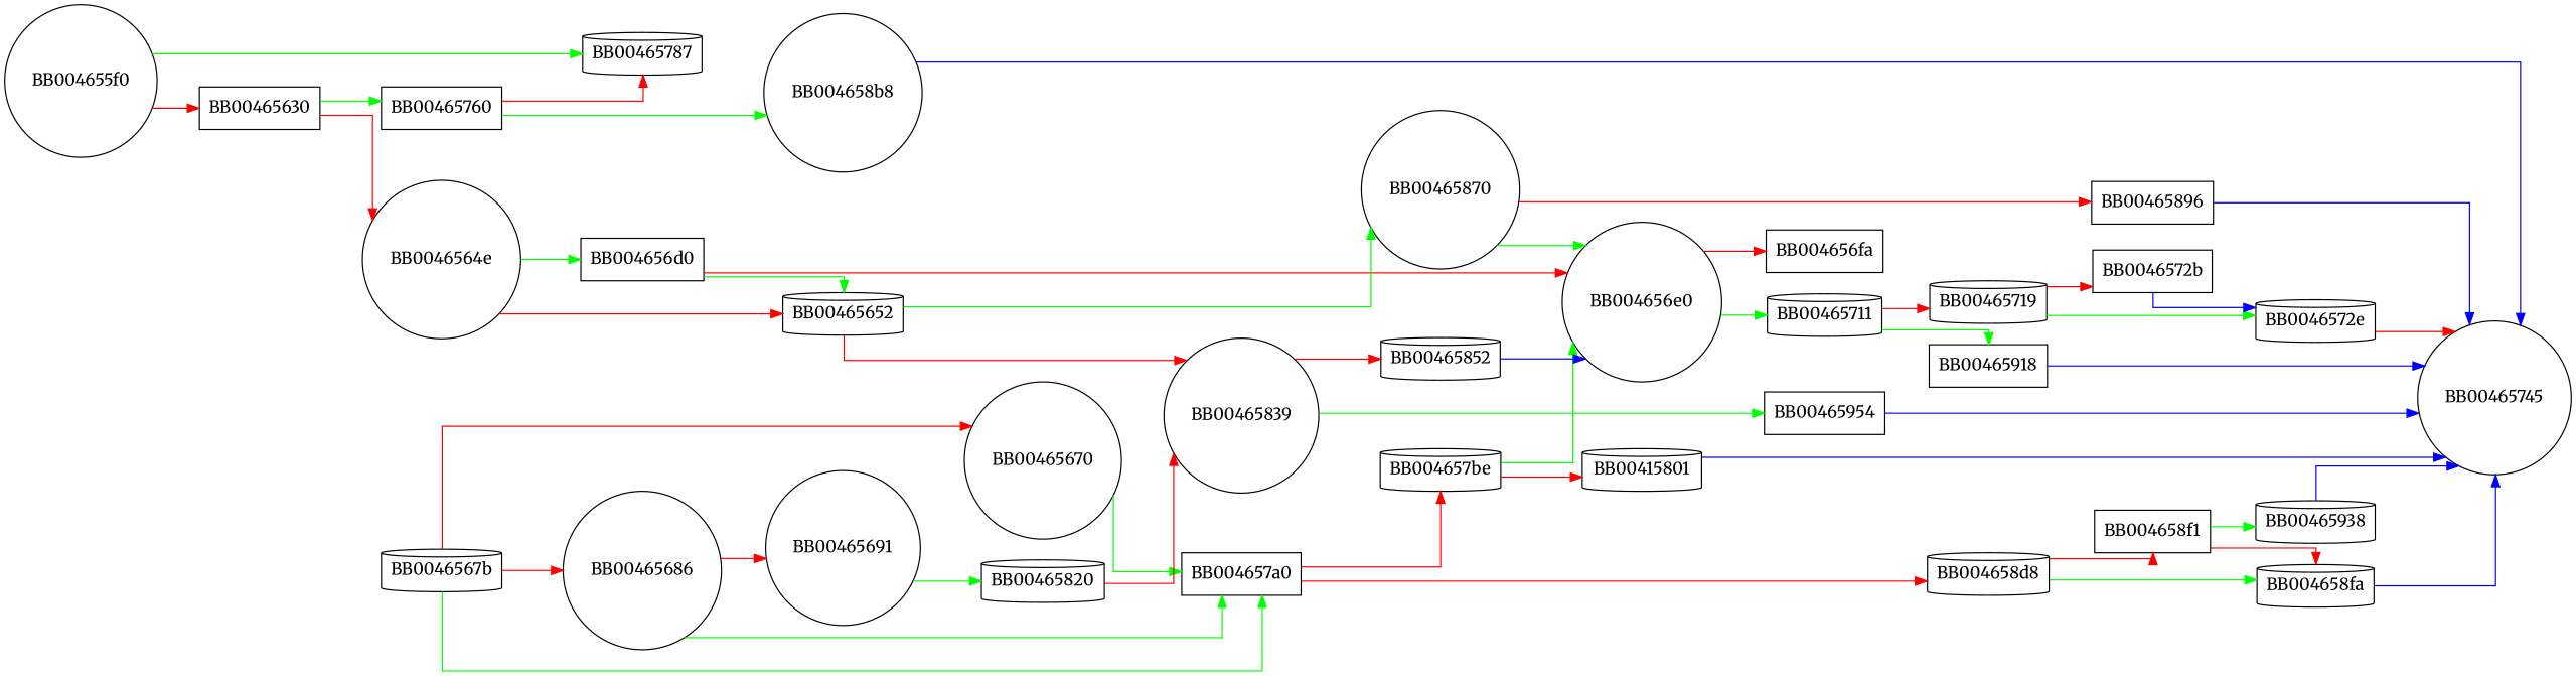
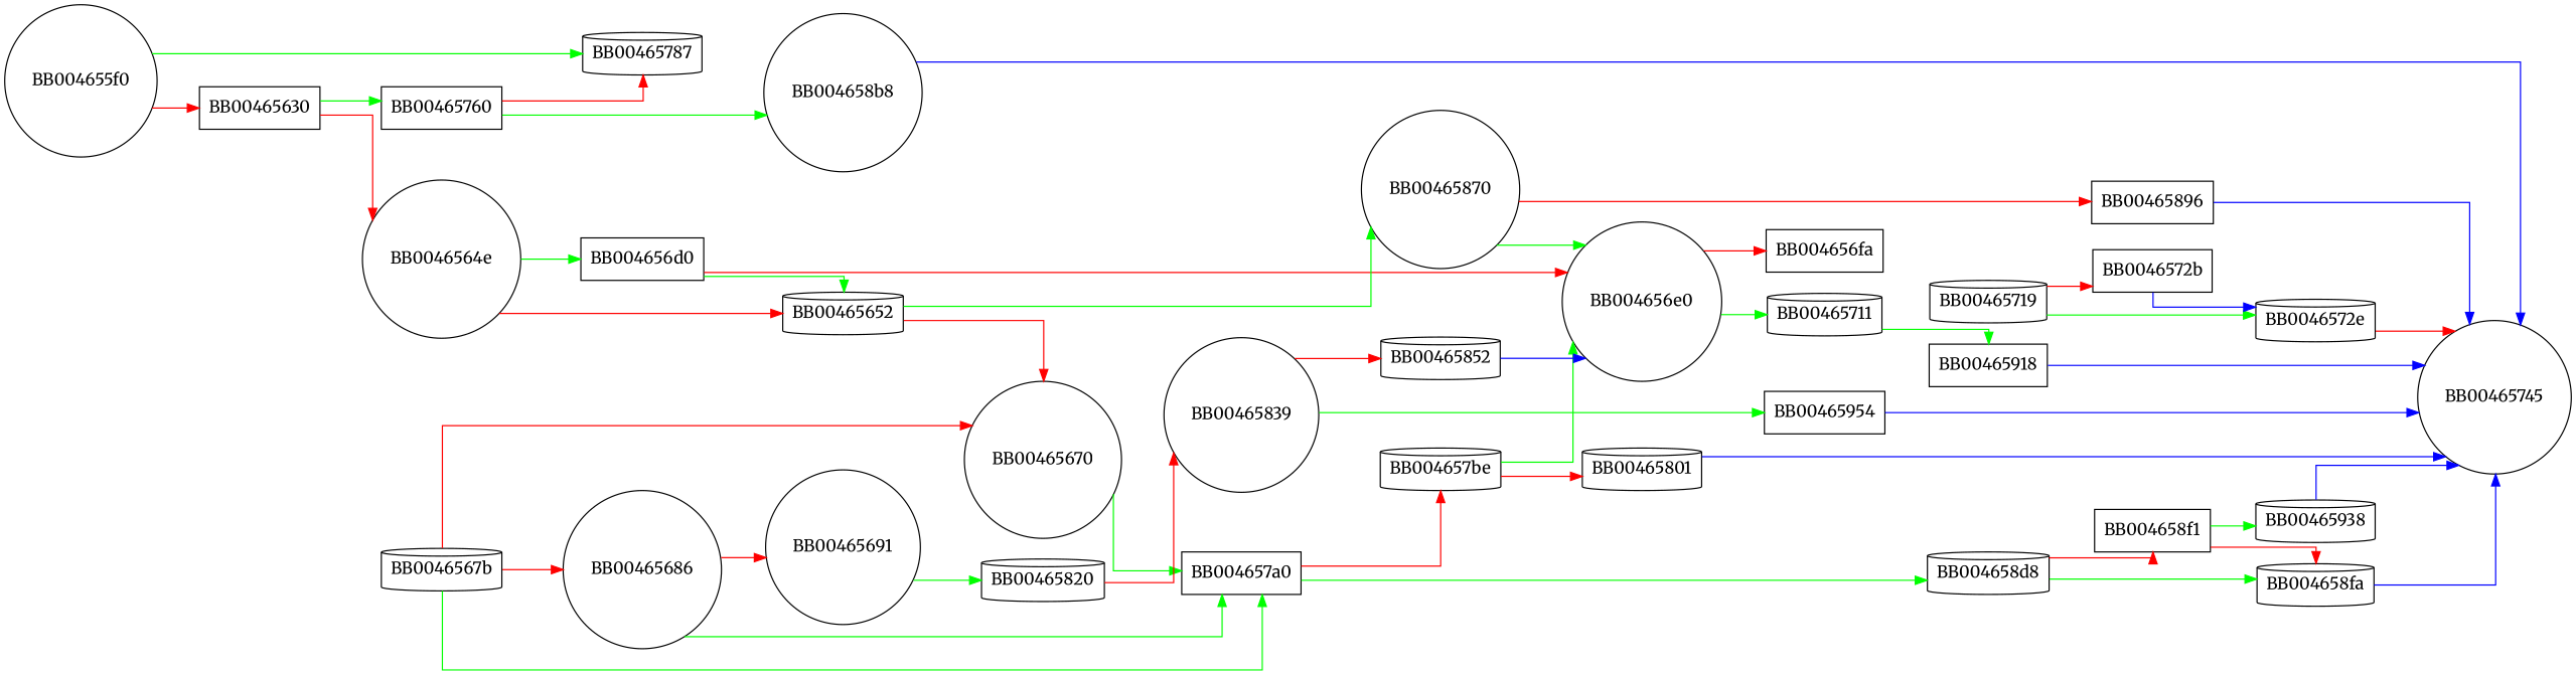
  digraph {
    fontname=Merriweather
    rankdir=LR
    splines=ortho
    node [fontname=Merriweather shape=cylinder]
    edge [color=red fontname=Merriweather]
    BB004655f0 [shape=circle]
    BB00465787
    BB00465630 [shape=box]
    BB00465760 [shape=box]
    BB0046564e [shape=circle]
    BB004658b8 [shape=circle]
    BB004656d0 [shape=box]
    BB00465652
    BB00465745 [shape=circle]
    BB004656e0 [shape=circle]
    BB00465870 [shape=circle]
    BB00465670 [shape=circle]
    BB00465711
    BB004656fa [shape=box]
    BB00465896 [shape=box]
    BB004657a0 [shape=box]
    BB004658d8
    BB004657be
    BB0046567b
    BB00465686 [shape=circle]
    BB004658fa
    BB004658f1 [shape=box]
-   BB00465801 [label=BB00415801]
+   BB00465801
    BB00465691 [shape=circle]
    BB00465820
    BB00465839 [shape=circle]
    BB00465954 [shape=box]
    BB00465852
    BB00465918 [shape=box]
    BB00465719
    BB0046572e
    BB0046572b [shape=box]
    BB00465938
    BB004655f0 -> BB00465787 [color=green]
    BB004655f0 -> BB00465630
    BB00465630 -> BB00465760 [color=green]
    BB00465630 -> BB0046564e
    BB00465760 -> BB00465787
    BB00465760 -> BB004658b8 [color=green]
    BB0046564e -> BB004656d0 [color=green]
    BB0046564e -> BB00465652
    BB004658b8 -> BB00465745 [color=blue]
    BB004656d0 -> BB00465652 [color=green]
    BB004656d0 -> BB004656e0
    BB00465652 -> BB00465870 [color=green]
-   BB00465652 -> BB00465839
+   BB00465652 -> BB00465670
    BB004656e0 -> BB00465711 [color=green]
    BB004656e0 -> BB004656fa
    BB00465870 -> BB004656e0 [color=green]
    BB00465870 -> BB00465896
    BB00465670 -> BB004657a0 [color=green]
    BB00465711 -> BB00465918 [color=green]
-   BB00465711 -> BB00465719
    BB00465896 -> BB00465745 [color=blue]
-   BB004657a0 -> BB004658d8
+   BB004657a0 -> BB004658d8 [color=green]
    BB004657a0 -> BB004657be
    BB004658d8 -> BB004658fa [color=green]
    BB004658d8 -> BB004658f1
    BB004657be -> BB004656e0 [color=green]
    BB004657be -> BB00465801
    BB0046567b -> BB00465670
    BB0046567b -> BB004657a0 [color=green]
    BB0046567b -> BB00465686
    BB00465686 -> BB004657a0 [color=green]
    BB00465686 -> BB00465691
    BB004658fa -> BB00465745 [color=blue]
    BB004658f1 -> BB004658fa
    BB004658f1 -> BB00465938 [color=green]
    BB00465801 -> BB00465745 [color=blue]
    BB00465691 -> BB00465820 [color=green]
    BB00465820 -> BB00465839
    BB00465839 -> BB00465954 [color=green]
    BB00465839 -> BB00465852
    BB00465954 -> BB00465745 [color=blue]
    BB00465852 -> BB004656e0 [color=blue]
    BB00465918 -> BB00465745 [color=blue]
    BB00465719 -> BB0046572e [color=green]
    BB00465719 -> BB0046572b
    BB0046572e -> BB00465745
    BB0046572b -> BB0046572e [color=blue]
    BB00465938 -> BB00465745 [color=blue]
  }
